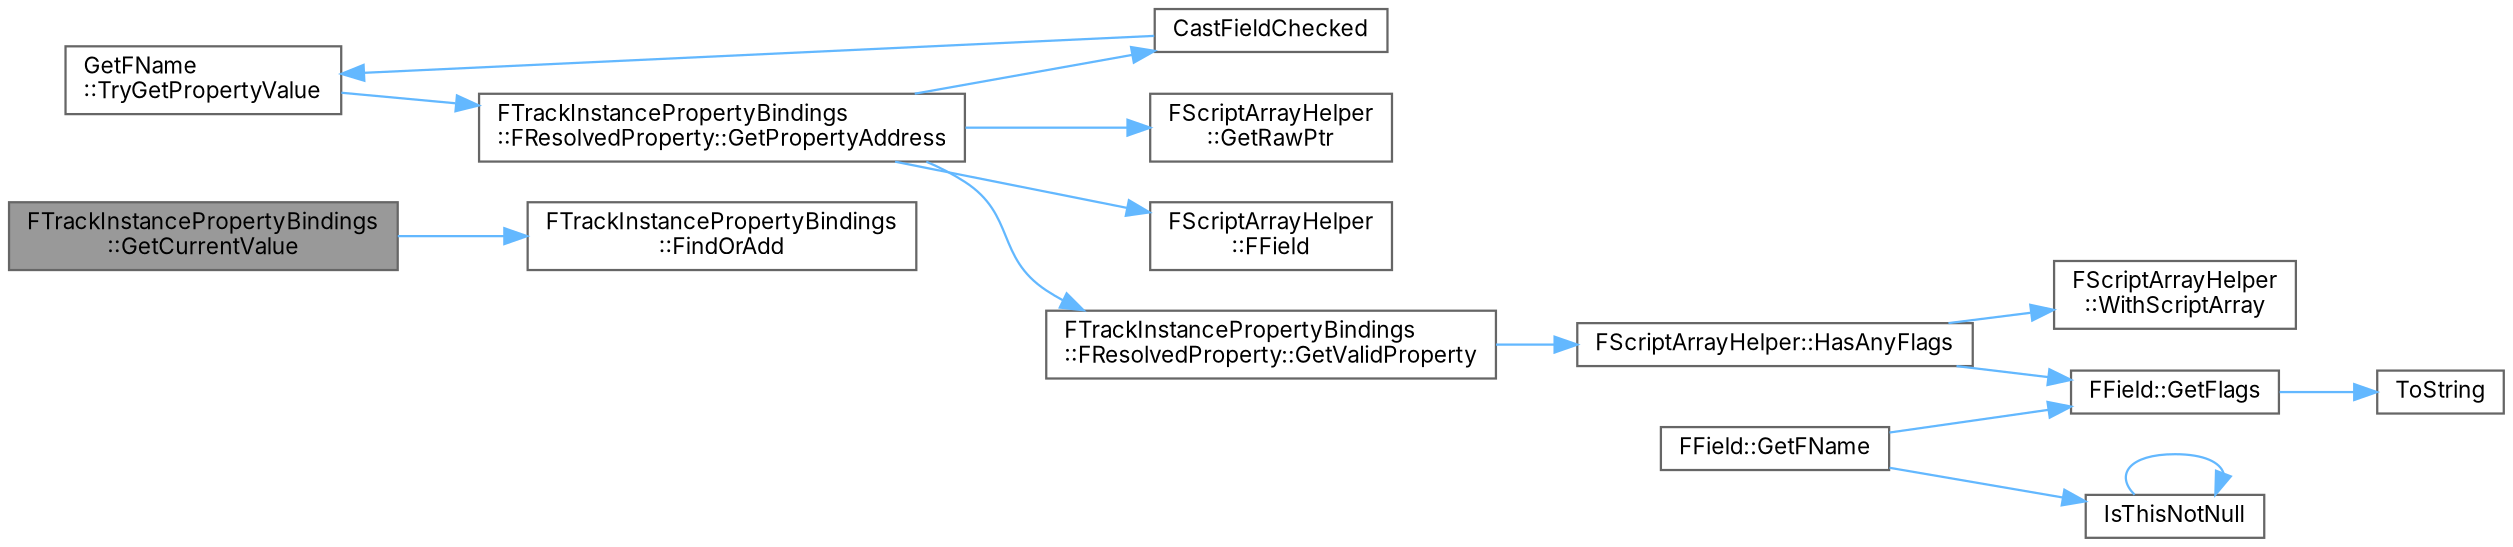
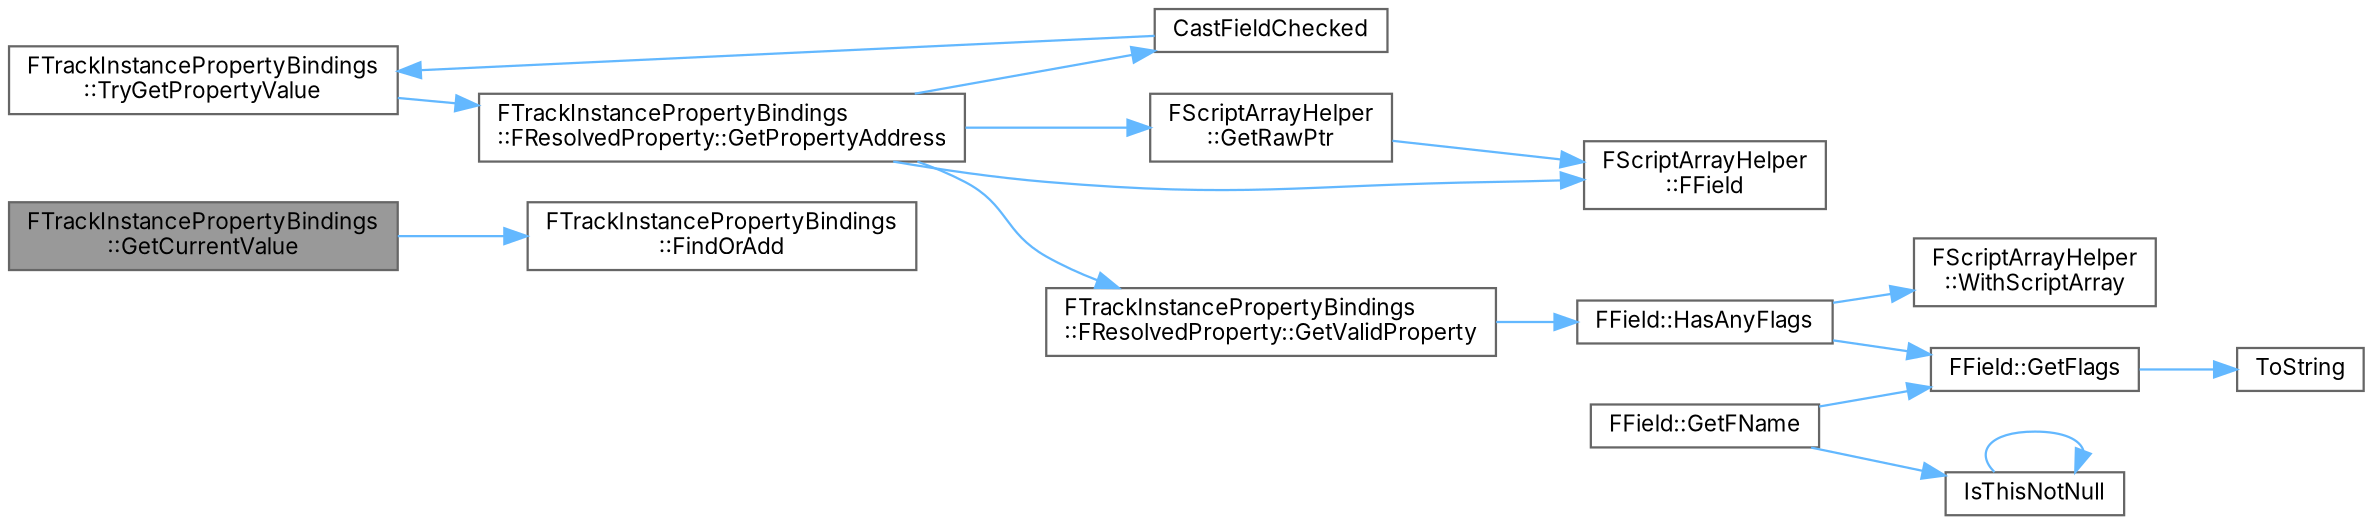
  digraph {
    fontname=Inter
    rankdir=LR
    node [color=grey40 fillcolor=white fontname=Inter fontsize=10 shape=box style=filled]
    edge [color=steelblue1 fontname=Inter fontsize=10 labelfontname=Helvetica labelfontsize=10 style=solid]
    n1 [color=gray40 fillcolor=grey60 fontcolor=black height=0.2 label="FTrackInstancePropertyBindings\l::GetCurrentValue" width=0.4]
    n2 [height=0.2 label="FTrackInstancePropertyBindings\l::FindOrAdd" width=0.4]
-   n3 [height=0.2 label="GetFName\l::TryGetPropertyValue" width=0.4]
+   n3 [height=0.2 label="FTrackInstancePropertyBindings\l::TryGetPropertyValue" width=0.4]
    n4 [height=0.2 label="FTrackInstancePropertyBindings\l::FResolvedProperty::GetPropertyAddress" width=0.4]
    n5 [height=0.2 label=CastFieldChecked width=0.4]
    n6 [height=0.2 label="FScriptArrayHelper\l::GetRawPtr" width=0.4]
    n7 [height=0.2 label="FScriptArrayHelper\l::FField" width=0.4]
    n8 [height=0.2 label="FTrackInstancePropertyBindings\l::FResolvedProperty::GetValidProperty" width=0.4]
-   n9 [height=0.2 label="FScriptArrayHelper::HasAnyFlags" width=0.4]
+   n9 [height=0.2 label="FField::HasAnyFlags" width=0.4]
    n10 [height=0.2 label="FScriptArrayHelper\l::WithScriptArray" width=0.4]
    n11 [height=0.2 label="FField::GetFlags" width=0.4]
    n12 [height=0.2 label=ToString width=0.4]
    n13 [height=0.2 label="FField::GetFName" width=0.4]
    n14 [height=0.2 label=IsThisNotNull width=0.4]
    n1 -> n2
    n3 -> n4
    n4 -> n5
    n4 -> n6
    n4 -> n7
    n4 -> n8
    n5 -> n3
+   n6 -> n7
    n8 -> n9
    n9 -> n10
    n9 -> n11
    n11 -> n12
    n13 -> n11
    n13 -> n14
    n14 -> n14
  }
